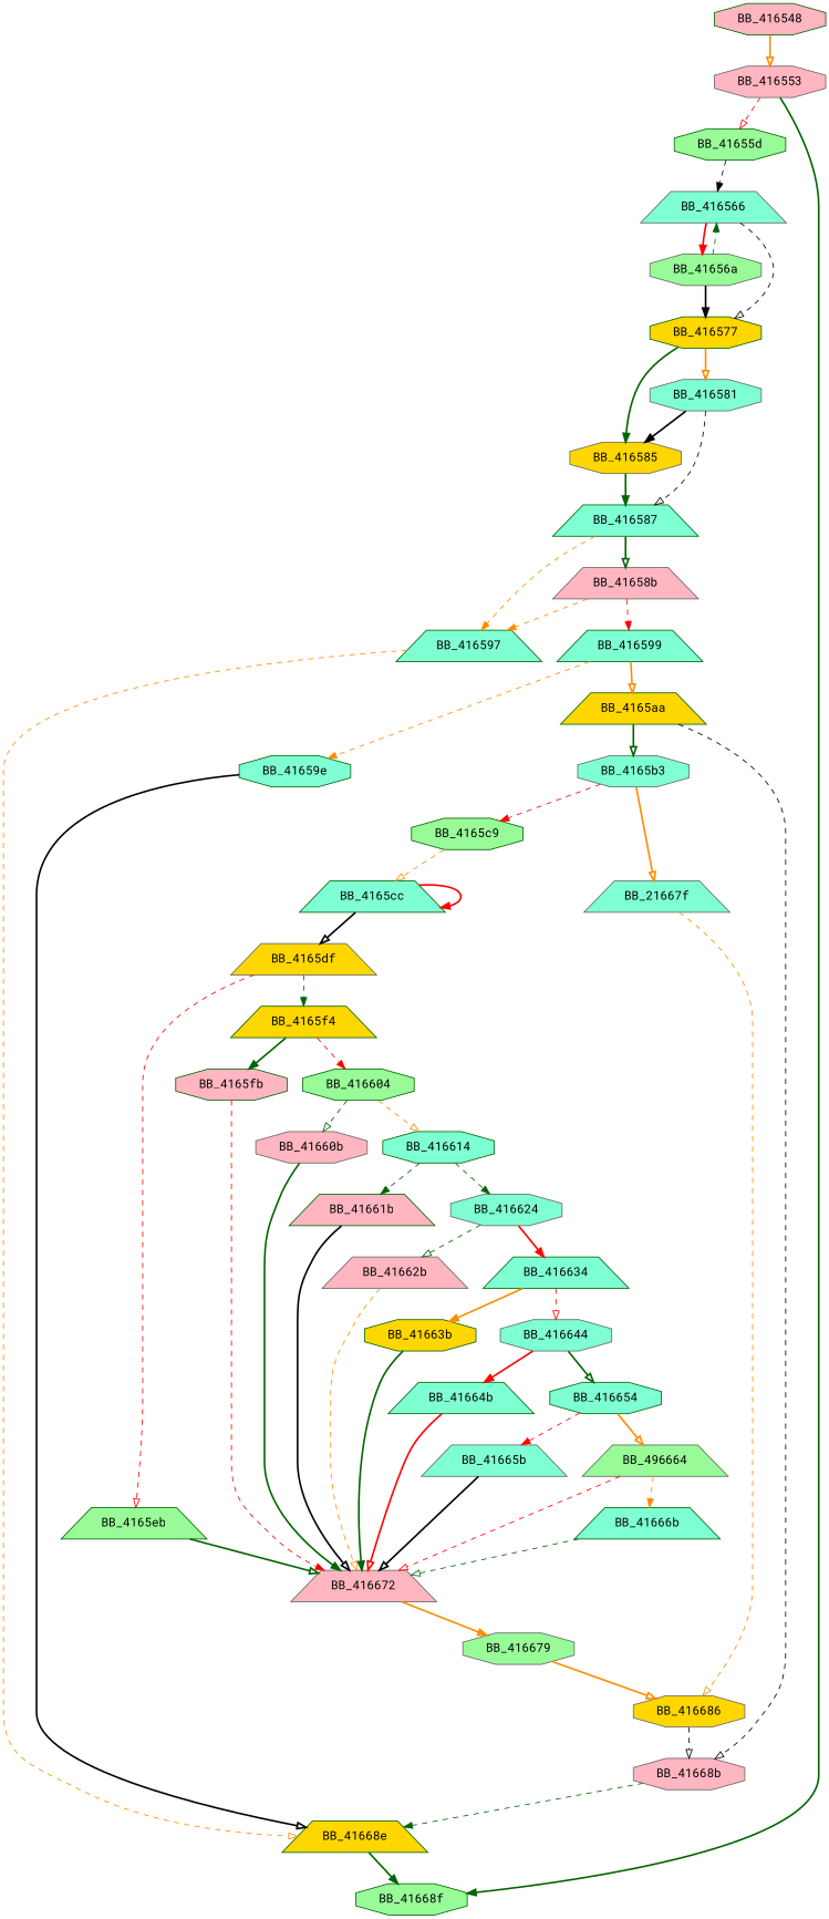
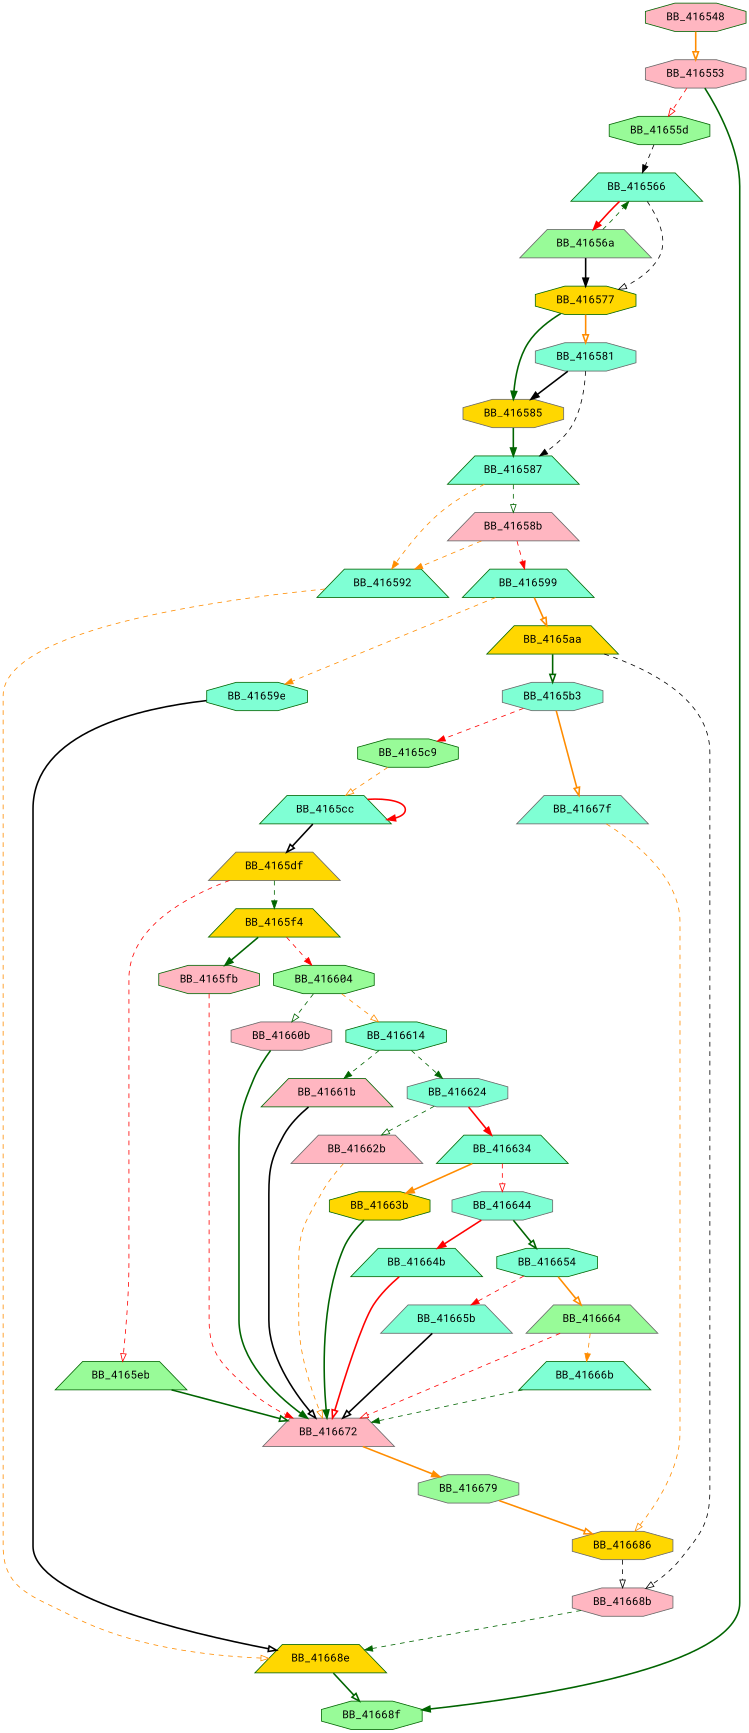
  digraph {
    fontname="Roboto Mono"
    node [color=darkgreen fillcolor=aquamarine fontname="Roboto Mono" shape=octagon style=filled]
    edge [arrowhead=normal color=darkgreen fontname="Roboto Mono" style=dashed]
    BB_416548 [fillcolor=lightpink]
    BB_416553 [color=gray40 fillcolor=lightpink]
    BB_41655d [fillcolor=palegreen]
    BB_41668f [fillcolor=palegreen]
-   BB_416566 [color=gray40 shape=trapezium]
-   BB_41656a [color=gray40 fillcolor=palegreen]
+   BB_416566 [shape=trapezium]
+   BB_41656a [color=gray40 fillcolor=palegreen shape=trapezium]
    BB_416577 [fillcolor=gold]
    BB_416581 [color=gray40]
    BB_416585 [color=gray40 fillcolor=gold]
    BB_416587 [shape=trapezium]
    BB_41658b [color=gray40 fillcolor=lightpink shape=trapezium]
-   BB_416592 [shape=trapezium label=BB_416597]
+   BB_416592 [shape=trapezium]
    BB_416599 [shape=trapezium]
    BB_41668e [fillcolor=gold shape=trapezium]
    BB_41659e
    BB_4165aa [fillcolor=gold shape=trapezium]
    BB_4165b3 [color=gray40]
    BB_41668b [color=gray40 fillcolor=lightpink]
    BB_4165c9 [fillcolor=palegreen]
-   BB_41667f [color=gray40 shape=trapezium label=BB_21667f]
+   BB_41667f [color=gray40 shape=trapezium]
    BB_4165cc [shape=trapezium]
    BB_416686 [color=gray40 fillcolor=gold]
    BB_4165df [color=gray40 fillcolor=gold shape=trapezium]
    BB_4165eb [fillcolor=palegreen shape=trapezium]
    BB_4165f4 [fillcolor=gold shape=trapezium]
    BB_416672 [color=gray40 fillcolor=lightpink shape=trapezium]
    BB_4165fb [fillcolor=lightpink]
    BB_416604 [fillcolor=palegreen]
    BB_416679 [color=gray40 fillcolor=palegreen]
    BB_41660b [color=gray40 fillcolor=lightpink]
    BB_416614
    BB_41661b [fillcolor=lightpink shape=trapezium]
    BB_416624 [color=gray40]
    BB_41662b [color=gray40 fillcolor=lightpink shape=trapezium]
    BB_416634 [shape=trapezium]
    BB_41663b [fillcolor=gold]
    BB_416644 [color=gray40]
    BB_41664b [shape=trapezium]
    BB_416654
    BB_41665b [color=gray40 shape=trapezium]
-   BB_416664 [color=gray40 fillcolor=palegreen shape=trapezium label=BB_496664]
+   BB_416664 [color=gray40 fillcolor=palegreen shape=trapezium]
    BB_41666b [shape=trapezium]
    BB_416548 -> BB_416553 [arrowhead=onormal color=darkorange style=bold]
    BB_416553 -> BB_41655d [arrowhead=onormal color=red]
    BB_416553 -> BB_41668f [style=bold]
    BB_41655d -> BB_416566 [color=black]
    BB_416566 -> BB_41656a [color=red style=bold]
    BB_416566 -> BB_416577 [arrowhead=onormal color=black]
    BB_41656a -> BB_416566
    BB_41656a -> BB_416577 [color=black style=bold]
    BB_416577 -> BB_416581 [arrowhead=onormal color=darkorange style=bold]
    BB_416577 -> BB_416585 [style=bold]
    BB_416581 -> BB_416585 [color=black style=bold]
-   BB_416581 -> BB_416587 [arrowhead=onormal color=black]
+   BB_416581 -> BB_416587 [color=black]
    BB_416585 -> BB_416587 [style=bold]
-   BB_416587 -> BB_41658b [arrowhead=onormal style=bold]
+   BB_416587 -> BB_41658b [arrowhead=onormal]
    BB_416587 -> BB_416592 [color=darkorange]
    BB_41658b -> BB_416592 [color=darkorange]
    BB_41658b -> BB_416599 [color=red]
    BB_416592 -> BB_41668e [arrowhead=onormal color=darkorange]
    BB_416599 -> BB_41659e [color=darkorange]
    BB_416599 -> BB_4165aa [arrowhead=onormal color=darkorange style=bold]
-   BB_41668e -> BB_41668f [style=bold]
+   BB_41668e -> BB_41668f [arrowhead=onormal style=bold]
    BB_41659e -> BB_41668e [arrowhead=onormal color=black style=bold]
    BB_4165aa -> BB_4165b3 [arrowhead=onormal style=bold]
    BB_4165aa -> BB_41668b [arrowhead=onormal color=black]
    BB_4165b3 -> BB_4165c9 [color=red]
    BB_4165b3 -> BB_41667f [arrowhead=onormal color=darkorange style=bold]
    BB_41668b -> BB_41668e
    BB_4165c9 -> BB_4165cc [arrowhead=onormal color=darkorange]
    BB_41667f -> BB_416686 [arrowhead=onormal color=darkorange]
    BB_4165cc -> BB_4165cc [color=red style=bold]
    BB_4165cc -> BB_4165df [arrowhead=onormal color=black style=bold]
    BB_416686 -> BB_41668b [arrowhead=onormal color=black]
    BB_4165df -> BB_4165eb [arrowhead=onormal color=red]
    BB_4165df -> BB_4165f4
    BB_4165eb -> BB_416672 [arrowhead=onormal style=bold]
    BB_4165f4 -> BB_4165fb [style=bold]
    BB_4165f4 -> BB_416604 [color=red]
    BB_416672 -> BB_416679 [color=darkorange style=bold]
    BB_4165fb -> BB_416672 [color=red]
    BB_416604 -> BB_41660b [arrowhead=onormal]
    BB_416604 -> BB_416614 [arrowhead=onormal color=darkorange]
    BB_416679 -> BB_416686 [arrowhead=onormal color=darkorange style=bold]
    BB_41660b -> BB_416672 [style=bold]
    BB_416614 -> BB_41661b
    BB_416614 -> BB_416624
    BB_41661b -> BB_416672 [arrowhead=onormal color=black style=bold]
    BB_416624 -> BB_41662b [arrowhead=onormal]
    BB_416624 -> BB_416634 [color=red style=bold]
    BB_41662b -> BB_416672 [arrowhead=onormal color=darkorange]
    BB_416634 -> BB_41663b [color=darkorange style=bold]
    BB_416634 -> BB_416644 [arrowhead=onormal color=red]
    BB_41663b -> BB_416672 [style=bold]
    BB_416644 -> BB_41664b [color=red style=bold]
    BB_416644 -> BB_416654 [arrowhead=onormal style=bold]
    BB_41664b -> BB_416672 [arrowhead=onormal color=red style=bold]
    BB_416654 -> BB_41665b [color=red]
    BB_416654 -> BB_416664 [arrowhead=onormal color=darkorange style=bold]
    BB_41665b -> BB_416672 [arrowhead=onormal color=black style=bold]
    BB_416664 -> BB_416672 [arrowhead=onormal color=red]
    BB_416664 -> BB_41666b [color=darkorange]
-   BB_41666b -> BB_416672 [arrowhead=onormal]
+   BB_41666b -> BB_416672
  }
